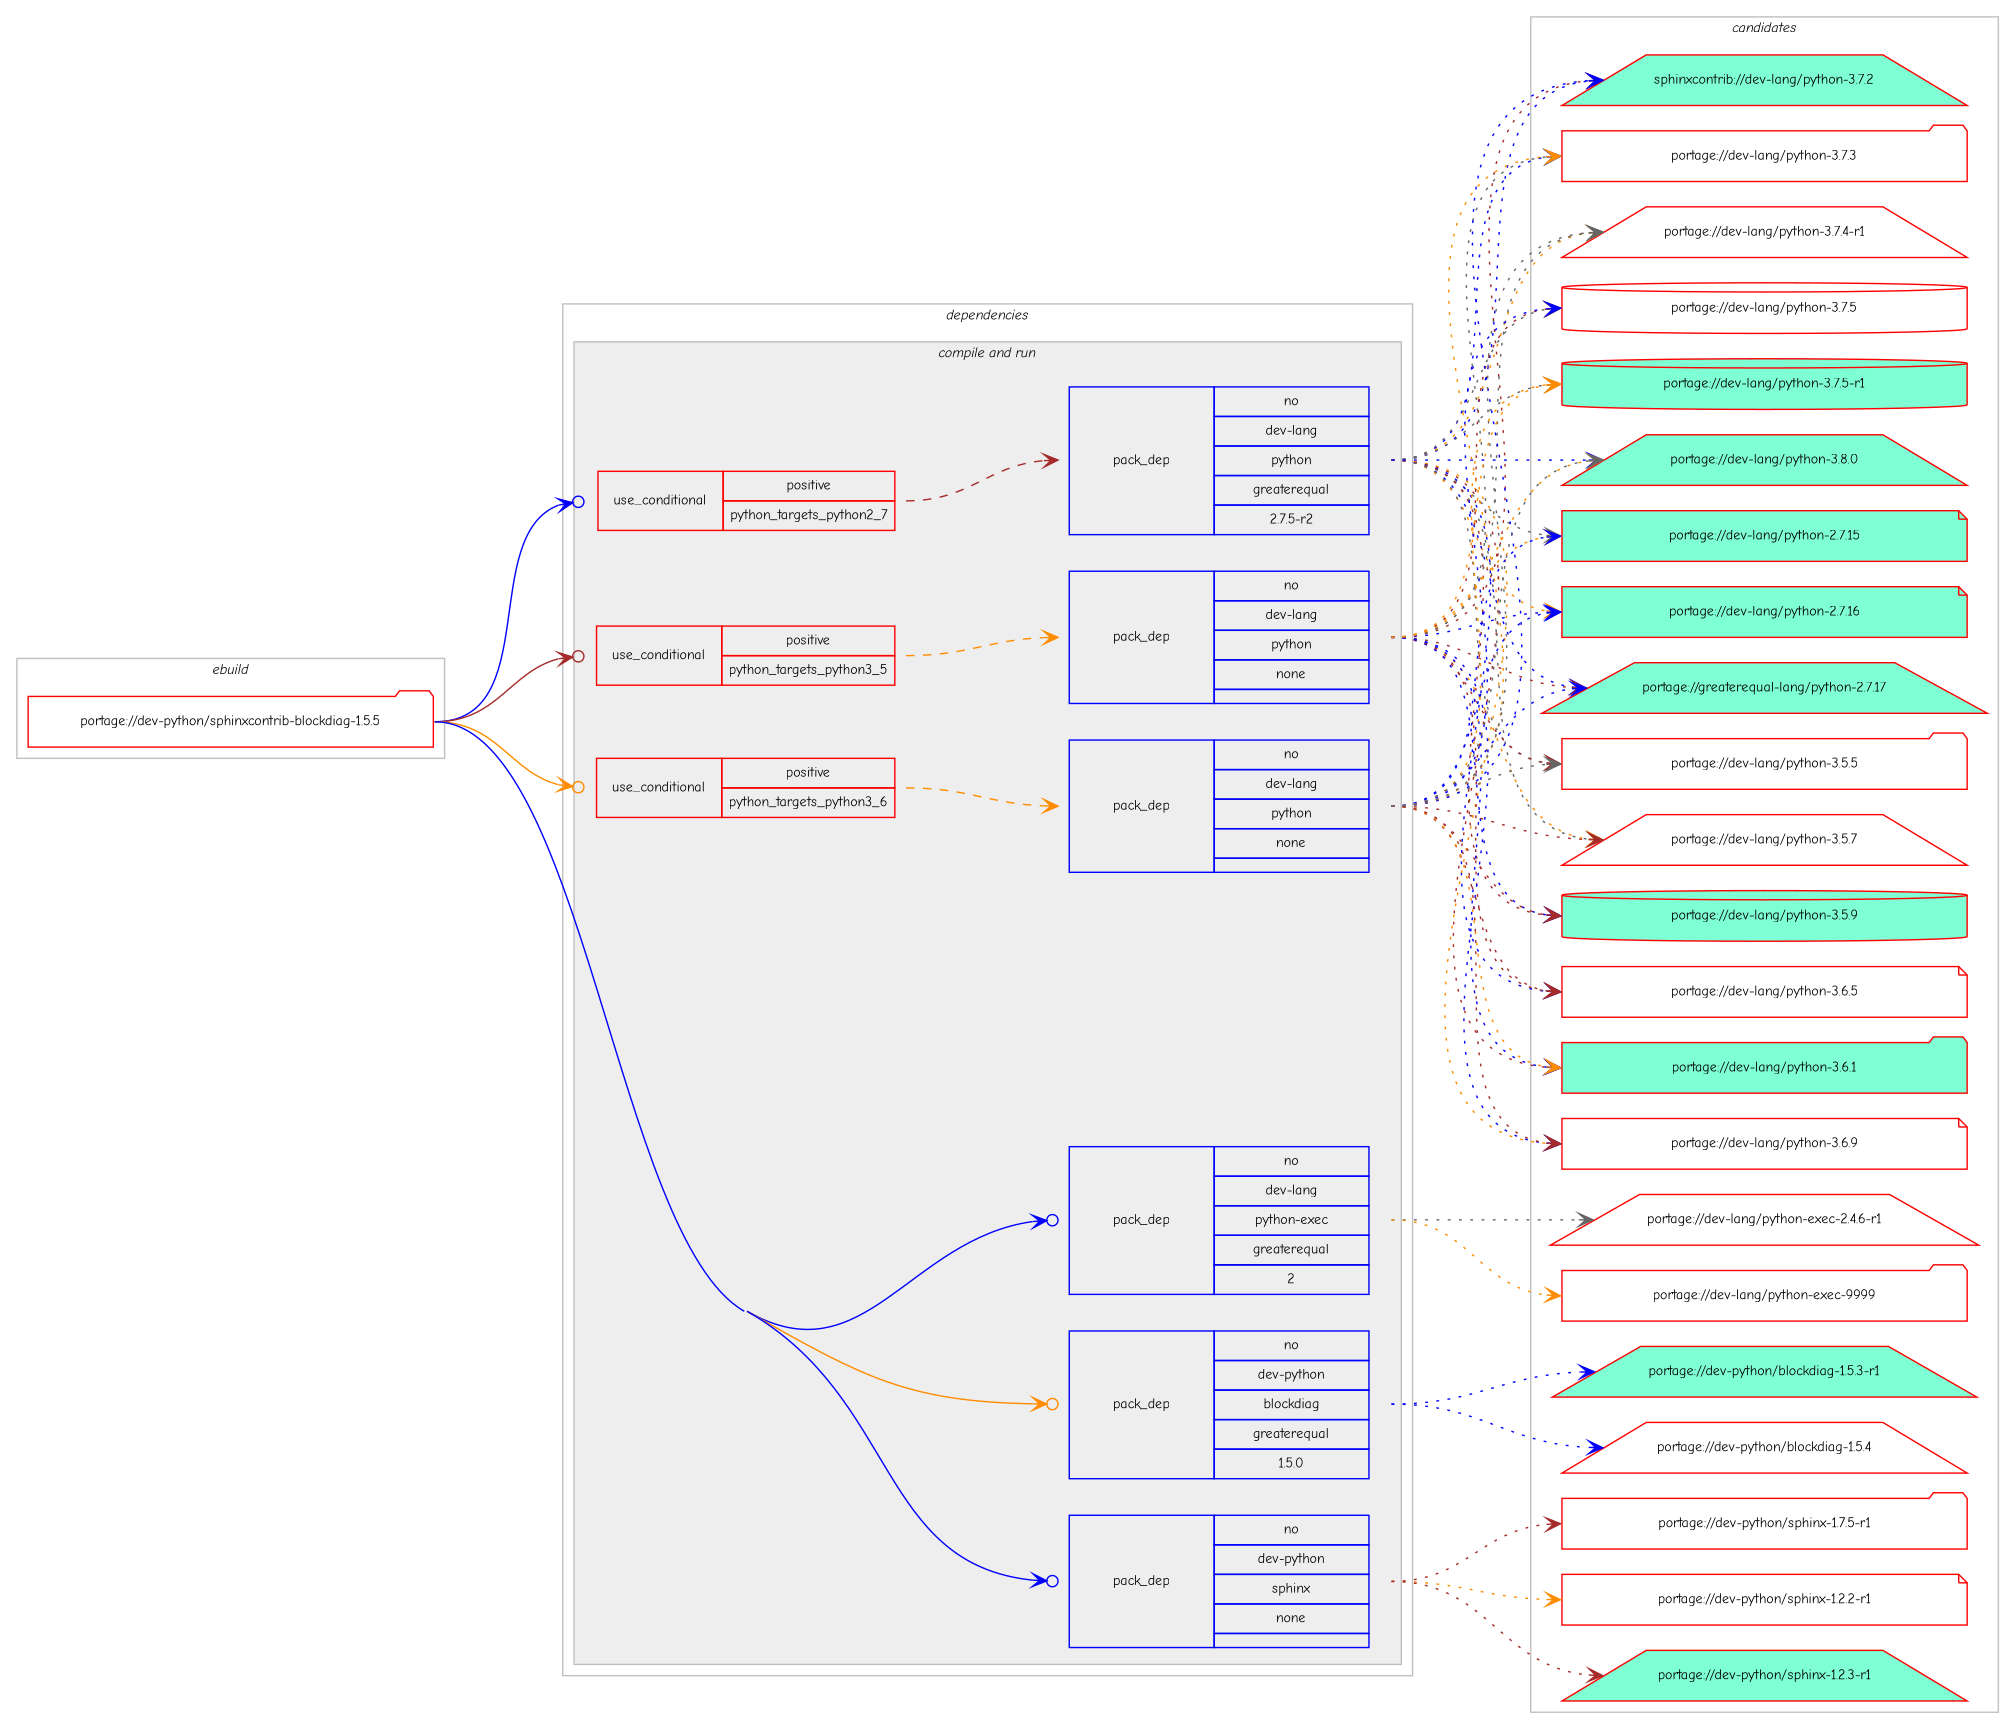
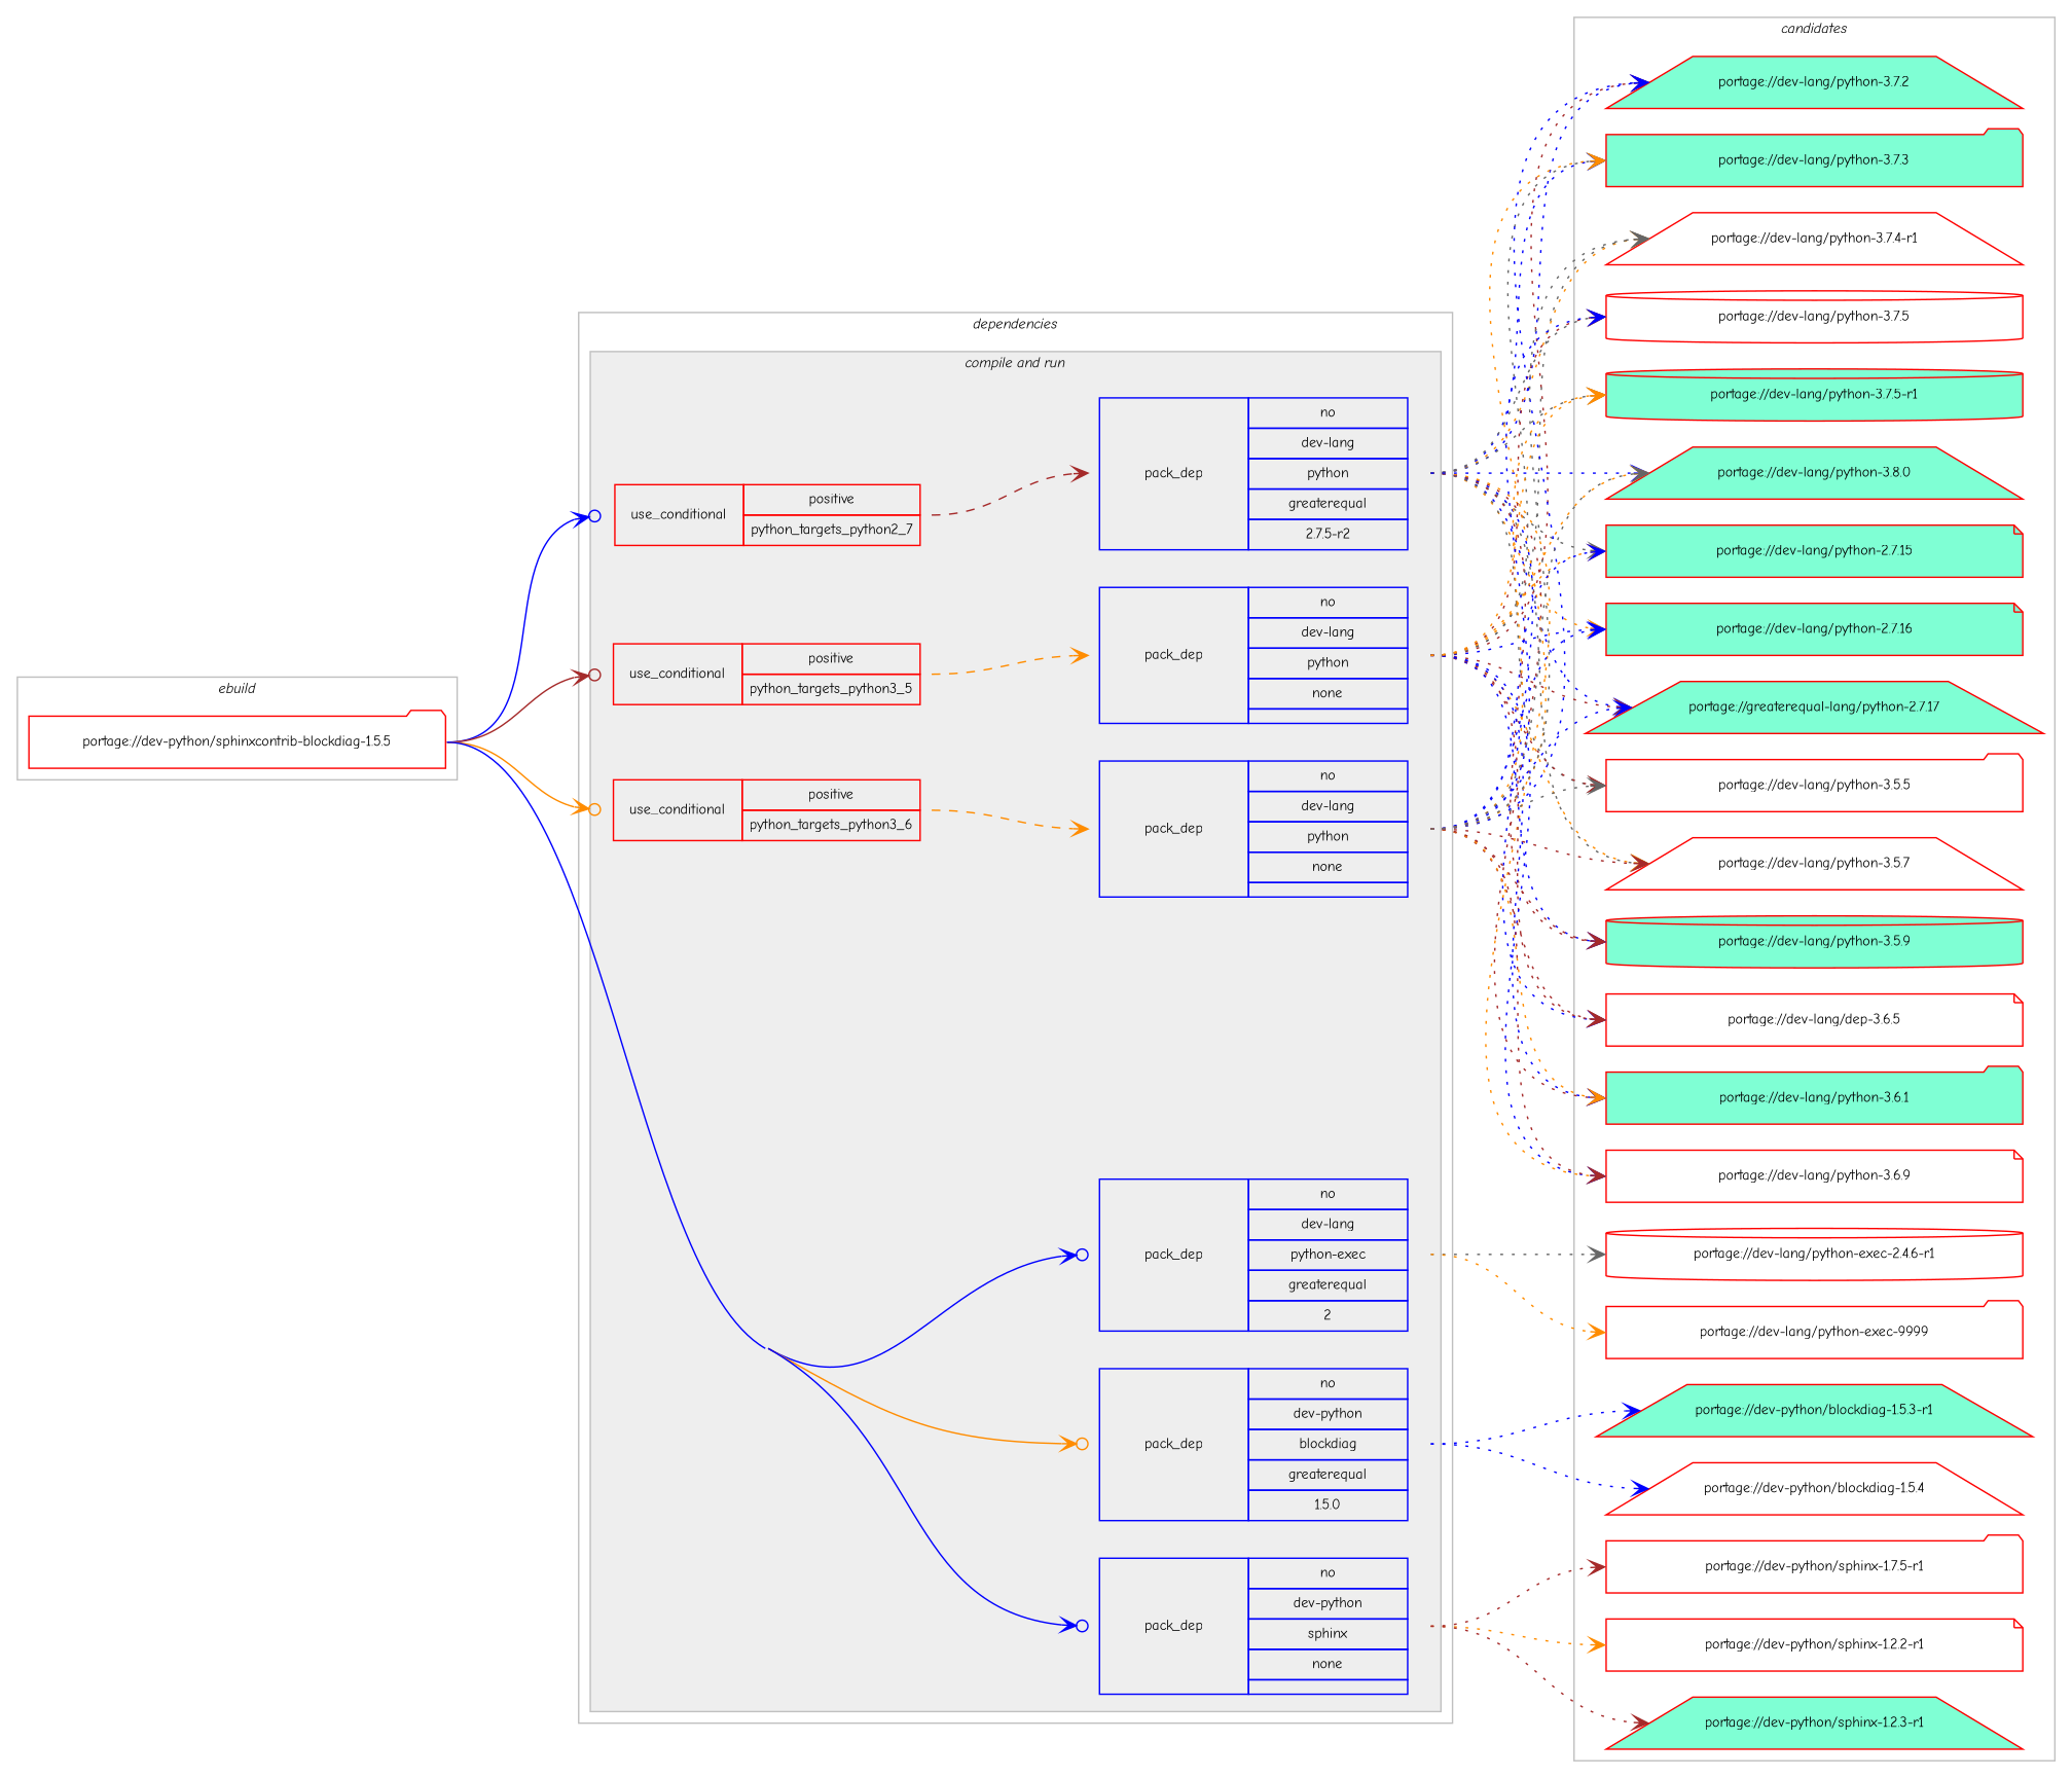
  digraph {
    compound=true
    concentrate=true
    fontname="Comic Neue"
    fontsize=10
    newrank=true
    rankdir=LR
    ranksep=1.5
    node [color=red fillcolor=white fontname="Comic Neue" fontsize=10 shape=none style=filled]
    edge [arrowhead=vee color=blue fontname="Comic Neue" headport=w style=dotted tailport=e weight=100]
    n1 [label="portage://dev-python/sphinxcontrib-blockdiag-1.5.5" shape=folder width=4]
    n2 [color=blue label=<<TABLE BORDER="0" CELLBORDER="1" CELLSPACING="0" CELLPADDING="4" WIDTH="220"><TR><TD ROWSPAN="6" CELLPADDING="30">pack_dep</TD></TR><TR><TD WIDTH="110">no</TD></TR><TR><TD>dev-lang</TD></TR><TR><TD>python</TD></TR><TR><TD>greaterequal</TD></TR><TR><TD>2.7.5-r2</TD></TR></TABLE>> fillcolor="" style=""]
    n3 [label=<<TABLE BORDER="0" CELLBORDER="1" CELLSPACING="0" CELLPADDING="4"><TR><TD ROWSPAN="3" CELLPADDING="10">use_conditional</TD></TR><TR><TD>positive</TD></TR><TR><TD>python_targets_python2_7</TD></TR></TABLE>> fillcolor="" style=""]
    n4 [color=blue label=<<TABLE BORDER="0" CELLBORDER="1" CELLSPACING="0" CELLPADDING="4" WIDTH="220"><TR><TD ROWSPAN="6" CELLPADDING="30">pack_dep</TD></TR><TR><TD WIDTH="110">no</TD></TR><TR><TD>dev-lang</TD></TR><TR><TD>python</TD></TR><TR><TD>none</TD></TR><TR><TD></TD></TR></TABLE>> fillcolor="" style=""]
    n5 [label=<<TABLE BORDER="0" CELLBORDER="1" CELLSPACING="0" CELLPADDING="4"><TR><TD ROWSPAN="3" CELLPADDING="10">use_conditional</TD></TR><TR><TD>positive</TD></TR><TR><TD>python_targets_python3_5</TD></TR></TABLE>> fillcolor="" style=""]
    n6 [color=blue label=<<TABLE BORDER="0" CELLBORDER="1" CELLSPACING="0" CELLPADDING="4" WIDTH="220"><TR><TD ROWSPAN="6" CELLPADDING="30">pack_dep</TD></TR><TR><TD WIDTH="110">no</TD></TR><TR><TD>dev-lang</TD></TR><TR><TD>python</TD></TR><TR><TD>none</TD></TR><TR><TD></TD></TR></TABLE>> fillcolor="" style=""]
    n7 [label=<<TABLE BORDER="0" CELLBORDER="1" CELLSPACING="0" CELLPADDING="4"><TR><TD ROWSPAN="3" CELLPADDING="10">use_conditional</TD></TR><TR><TD>positive</TD></TR><TR><TD>python_targets_python3_6</TD></TR></TABLE>> fillcolor="" style=""]
    n8 [color=blue label=<<TABLE BORDER="0" CELLBORDER="1" CELLSPACING="0" CELLPADDING="4" WIDTH="220"><TR><TD ROWSPAN="6" CELLPADDING="30">pack_dep</TD></TR><TR><TD WIDTH="110">no</TD></TR><TR><TD>dev-lang</TD></TR><TR><TD>python-exec</TD></TR><TR><TD>greaterequal</TD></TR><TR><TD>2</TD></TR></TABLE>> fillcolor="" style=""]
    n9 [color=blue label=<<TABLE BORDER="0" CELLBORDER="1" CELLSPACING="0" CELLPADDING="4" WIDTH="220"><TR><TD ROWSPAN="6" CELLPADDING="30">pack_dep</TD></TR><TR><TD WIDTH="110">no</TD></TR><TR><TD>dev-python</TD></TR><TR><TD>blockdiag</TD></TR><TR><TD>greaterequal</TD></TR><TR><TD>1.5.0</TD></TR></TABLE>> fillcolor="" style=""]
    n10 [color=blue label=<<TABLE BORDER="0" CELLBORDER="1" CELLSPACING="0" CELLPADDING="4" WIDTH="220"><TR><TD ROWSPAN="6" CELLPADDING="30">pack_dep</TD></TR><TR><TD WIDTH="110">no</TD></TR><TR><TD>dev-python</TD></TR><TR><TD>sphinx</TD></TR><TR><TD>none</TD></TR><TR><TD></TD></TR></TABLE>> fillcolor="" style=""]
    n11 [fillcolor=aquamarine label="portage://dev-lang/python-2.7.15" shape=note width=4]
    n12 [fillcolor=aquamarine label="portage://dev-lang/python-2.7.16" shape=note width=4]
    n13 [fillcolor=aquamarine label="portage://greaterequal-lang/python-2.7.17" shape=trapezium width=4]
    n14 [label="portage://dev-lang/python-3.5.5" shape=folder width=4]
    n15 [label="portage://dev-lang/python-3.5.7" shape=trapezium width=4]
    n16 [fillcolor=aquamarine label="portage://dev-lang/python-3.5.9" shape=cylinder width=4]
-   n17 [label="portage://dev-lang/python-3.6.5" shape=note width=4]
+   n17 [label="portage://dev-lang/dep-3.6.5" shape=note width=4]
    n18 [fillcolor=aquamarine label="portage://dev-lang/python-3.6.1" shape=folder width=4]
    n19 [label="portage://dev-lang/python-3.6.9" shape=note width=4]
-   n20 [fillcolor=aquamarine label="sphinxcontrib://dev-lang/python-3.7.2" shape=trapezium width=4]
-   n21 [label="portage://dev-lang/python-3.7.3" shape=folder width=4]
+   n20 [fillcolor=aquamarine label="portage://dev-lang/python-3.7.2" shape=trapezium width=4]
+   n21 [fillcolor=aquamarine label="portage://dev-lang/python-3.7.3" shape=folder width=4]
    n22 [label="portage://dev-lang/python-3.7.4-r1" shape=trapezium width=4]
    n23 [label="portage://dev-lang/python-3.7.5" shape=cylinder width=4]
    n24 [fillcolor=aquamarine label="portage://dev-lang/python-3.7.5-r1" shape=cylinder width=4]
    n25 [fillcolor=aquamarine label="portage://dev-lang/python-3.8.0" shape=trapezium width=4]
-   n26 [label="portage://dev-lang/python-exec-2.4.6-r1" shape=trapezium width=4]
+   n26 [label="portage://dev-lang/python-exec-2.4.6-r1" shape=cylinder width=4]
    n27 [label="portage://dev-lang/python-exec-9999" shape=folder width=4]
    n28 [fillcolor=aquamarine label="portage://dev-python/blockdiag-1.5.3-r1" shape=trapezium width=4]
    n29 [label="portage://dev-python/blockdiag-1.5.4" shape=trapezium width=4]
    n30 [label="portage://dev-python/sphinx-1.2.2-r1" shape=note width=4]
    n31 [fillcolor=aquamarine label="portage://dev-python/sphinx-1.2.3-r1" shape=trapezium width=4]
    n32 [label="portage://dev-python/sphinx-1.7.5-r1" shape=folder width=4]
    subgraph cluster_1 {
      color=gray
      label=<<i>dependencies</i>>
      subgraph cluster_2 {
        color=gray
        fillcolor="#eeeeee"
        label=<<i>compile</i>>
        style=filled
      }
      subgraph cluster_3 {
        color=gray
        fillcolor="#eeeeee"
        label=<<i>compile and run</i>>
        style=filled
        subgraph sub_4 {
          color=gray
          fillcolor="#eeeeee"
          label=<<i>compile and run</i>>
          style=filled
          n3
          subgraph sub_5 {
            color=gray
            fillcolor="#eeeeee"
            label=<<i>compile and run</i>>
            style=filled
            n2
          }
        }
        subgraph sub_6 {
          color=gray
          fillcolor="#eeeeee"
          label=<<i>compile and run</i>>
          style=filled
          n5
          subgraph sub_7 {
            color=gray
            fillcolor="#eeeeee"
            label=<<i>compile and run</i>>
            style=filled
            n4
          }
        }
        subgraph sub_8 {
          color=gray
          fillcolor="#eeeeee"
          label=<<i>compile and run</i>>
          style=filled
          n7
          subgraph sub_9 {
            color=gray
            fillcolor="#eeeeee"
            label=<<i>compile and run</i>>
            style=filled
            n6
          }
        }
        subgraph sub_10 {
          color=gray
          fillcolor="#eeeeee"
          label=<<i>compile and run</i>>
          style=filled
          n8
        }
        subgraph sub_11 {
          color=gray
          fillcolor="#eeeeee"
          label=<<i>compile and run</i>>
          style=filled
          n9
        }
        subgraph sub_12 {
          color=gray
          fillcolor="#eeeeee"
          label=<<i>compile and run</i>>
          style=filled
          n10
        }
      }
      subgraph cluster_13 {
        color=gray
        fillcolor="#eeeeee"
        label=<<i>run</i>>
        style=filled
      }
    }
    subgraph cluster_14 {
      color=gray
      label=<<i>ebuild</i>>
      rank=same
      n1
    }
    subgraph cluster_15 {
      color=gray
      label=<<i>candidates</i>>
      rank=same
      subgraph sub_16 {
        color=black
        label=<<i>candidates</i>>
        nodesep=1
        rank=same
        n11
        n12
        n13
        n14
        n15
        n16
        n17
        n18
        n19
        n20
        n21
        n22
        n23
        n24
        n25
      }
      subgraph sub_17 {
        color=black
        label=<<i>candidates</i>>
        nodesep=1
        rank=same
        n11
        n12
        n13
        n14
        n15
        n16
        n17
        n18
        n19
        n20
        n21
        n22
        n23
        n24
        n25
      }
      subgraph sub_18 {
        color=black
        label=<<i>candidates</i>>
        nodesep=1
        rank=same
        n11
        n12
        n13
        n14
        n15
        n16
        n17
        n18
        n19
        n20
        n21
        n22
        n23
        n24
        n25
      }
      subgraph sub_19 {
        color=black
        label=<<i>candidates</i>>
        nodesep=1
        rank=same
        n26
        n27
      }
      subgraph sub_20 {
        color=black
        label=<<i>candidates</i>>
        nodesep=1
        rank=same
        n28
        n29
      }
      subgraph sub_21 {
        color=black
        label=<<i>candidates</i>>
        nodesep=1
        rank=same
        n30
        n31
        n32
      }
    }
    n1 -> n3 [arrowhead=odotvee style=solid weight=20]
    n1 -> n5 [arrowhead=odotvee color=brown style=solid weight=20]
    n1 -> n7 [arrowhead=odotvee color=darkorange style=solid weight=20]
    n1 -> n8 [arrowhead=odotvee style=solid weight=20]
    n1 -> n9 [arrowhead=odotvee color=darkorange style=solid weight=20]
    n1 -> n10 [arrowhead=odotvee style=solid weight=20]
    n2 -> n11 [color=gray40]
    n2 -> n12 [color=darkorange]
    n2 -> n13
    n2 -> n14 [color=gray40]
    n2 -> n15 [color=gray40]
    n2 -> n16 [color=brown]
    n2 -> n17
    n2 -> n18 [color=brown]
    n2 -> n19 [color=darkorange]
    n2 -> n20
    n2 -> n21
    n2 -> n22 [color=darkorange]
    n2 -> n23 [color=gray40]
    n2 -> n24 [color=gray40]
    n2 -> n25
    n3 -> n2 [color=brown style=dashed weight=20]
    n4 -> n11 [color=darkorange]
    n4 -> n12
    n4 -> n13 [color=brown]
    n4 -> n14 [color=brown]
    n4 -> n15 [color=darkorange]
    n4 -> n16
    n4 -> n17 [color=brown]
    n4 -> n18
    n4 -> n19
    n4 -> n20 [color=brown]
    n4 -> n21 [color=gray40]
    n4 -> n22 [color=gray40]
    n4 -> n23 [color=brown]
    n4 -> n24 [color=darkorange]
    n4 -> n25 [color=darkorange]
    n5 -> n4 [color=darkorange style=dashed weight=20]
    n6 -> n11
    n6 -> n12
    n6 -> n13
    n6 -> n14 [color=gray40]
    n6 -> n15 [color=brown]
    n6 -> n16 [color=brown]
    n6 -> n17 [color=brown]
    n6 -> n18 [color=darkorange]
    n6 -> n19 [color=brown]
    n6 -> n20
    n6 -> n21 [color=darkorange]
    n6 -> n22 [color=gray40]
    n6 -> n23
    n6 -> n24 [color=darkorange]
    n6 -> n25 [color=gray40]
    n7 -> n6 [color=darkorange style=dashed weight=20]
    n8 -> n26 [color=gray40]
    n8 -> n27 [color=darkorange]
    n9 -> n28
    n9 -> n29
    n10 -> n30 [color=darkorange]
    n10 -> n31 [color=brown]
    n10 -> n32 [color=brown]
  }
